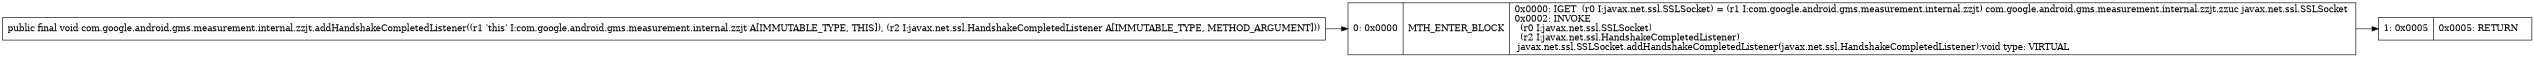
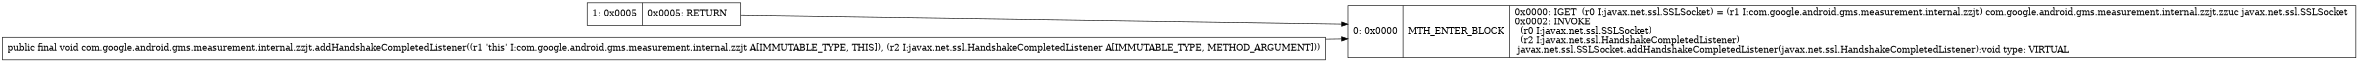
  digraph {
    rankdir=LR
    node [shape=record]
    n1 [label="{0\:\ 0x0000|MTH_ENTER_BLOCK\l|0x0000: IGET  (r0 I:javax.net.ssl.SSLSocket) = (r1 I:com.google.android.gms.measurement.internal.zzjt) com.google.android.gms.measurement.internal.zzjt.zzuc javax.net.ssl.SSLSocket \l0x0002: INVOKE  \l  (r0 I:javax.net.ssl.SSLSocket)\l  (r2 I:javax.net.ssl.HandshakeCompletedListener)\l javax.net.ssl.SSLSocket.addHandshakeCompletedListener(javax.net.ssl.HandshakeCompletedListener):void type: VIRTUAL \l}"]
    n2 [label="{1\:\ 0x0005|0x0005: RETURN   \l}"]
    n3 [label="{public final void com.google.android.gms.measurement.internal.zzjt.addHandshakeCompletedListener((r1 'this' I:com.google.android.gms.measurement.internal.zzjt A[IMMUTABLE_TYPE, THIS]), (r2 I:javax.net.ssl.HandshakeCompletedListener A[IMMUTABLE_TYPE, METHOD_ARGUMENT])) }"]
-   n1 -> n2
+   n2 -> n1
    n3 -> n1
  }
